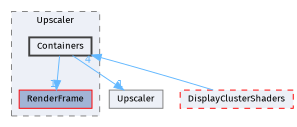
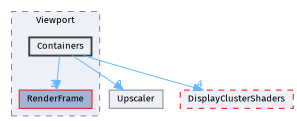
  digraph {
    compound=true
    fontname="Fira Sans"
    node [color=red fillcolor="#edf0f7" fontname="Fira Sans" fontsize=10 shape=box style=filled]
    edge [color=steelblue1 fontcolor=steelblue1 fontname="Fira Sans" fontsize=10 headlabel=1 labeldistance=1.5 labelfontname=Helvetica labelfontsize=10]
    n1 [fillcolor="#a2b4d6" height=0.2 label=RenderFrame width=0.4]
    n2 [color=grey25 height=0.2 label=Containers style="filled,bold" width=0.4]
    n3 [color=grey50 height=0.2 label=Upscaler width=0.4]
    n4 [height=0.2 label=DisplayClusterShaders style="filled,dashed" width=0.4]
    subgraph cluster_1 {
      bgcolor="#edf0f7"
      fontsize=10
-     label=Upscaler
+     label=Viewport
      pencolor=grey50
      style="filled,dashed"
      n1
      n2
    }
    n2 -> n1
    n2 -> n3
-   n4 -> n2 [headlabel=4]
+   n2 -> n4 [headlabel=4]
  }
